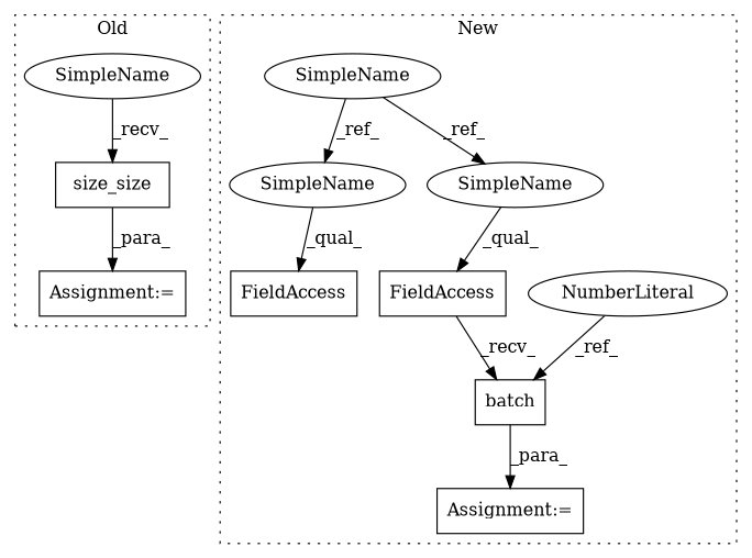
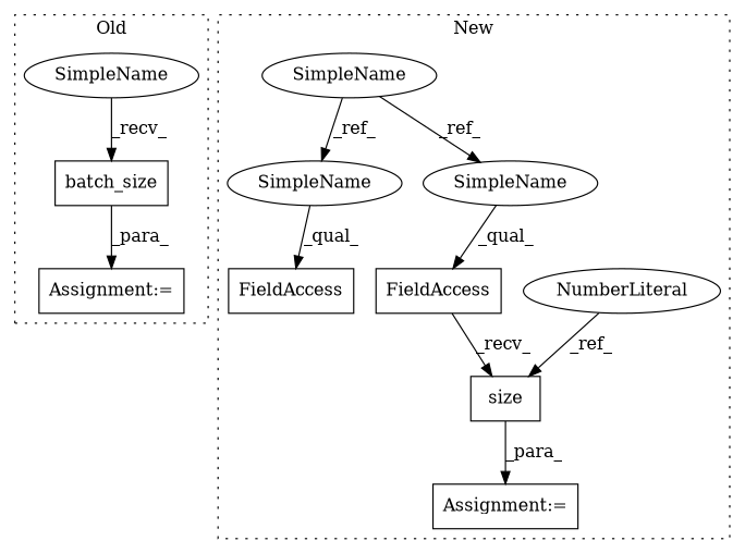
  digraph {
    node [a=42 l=4 s=3652 shape=box]
-   n1 [a=32 l=12 label=size_size s=3513]
+   n1 [a=32 l=12 label=batch_size s=3513]
    n2 [a=7 l=1 label="Assignment:=" s=3491]
    n3 [label=SimpleName s=3508 shape=ellipse]
-   n4 [a=32 l="5,1" label=batch s="3674,3680"]
+   n4 [a=32 l="5,1" label=size s="3674,3680"]
    n5 [a=22 l=21 label=FieldAccess]
    n6 [a=34 l=1 label=NumberLiteral s=3679 shape=ellipse]
    n7 [label=SimpleName s=3477 shape=ellipse]
    n8 [a=22 l=21 label=FieldAccess s=3848]
    n9 [a=7 l=1 label="Assignment:=" s=3636]
    n10 [label=SimpleName s=3848 shape=ellipse]
    n11 [label=SimpleName shape=ellipse]
    subgraph cluster_1 {
      label=Old
      style=dotted
      n1
      n2
      n3
    }
    subgraph cluster_2 {
      label=New
      style=dotted
      n4
      n5
      n6
      n7
      n8
      n9
      n10
      n11
    }
    n1 -> n2 [label=_para_]
    n3 -> n1 [label=_recv_]
    n4 -> n9 [label=_para_]
    n5 -> n4 [label=_recv_]
    n6 -> n4 [label=_ref_]
    n7 -> n10 [label=_ref_]
    n7 -> n11 [label=_ref_]
    n10 -> n8 [label=_qual_]
    n11 -> n5 [label=_qual_]
  }
